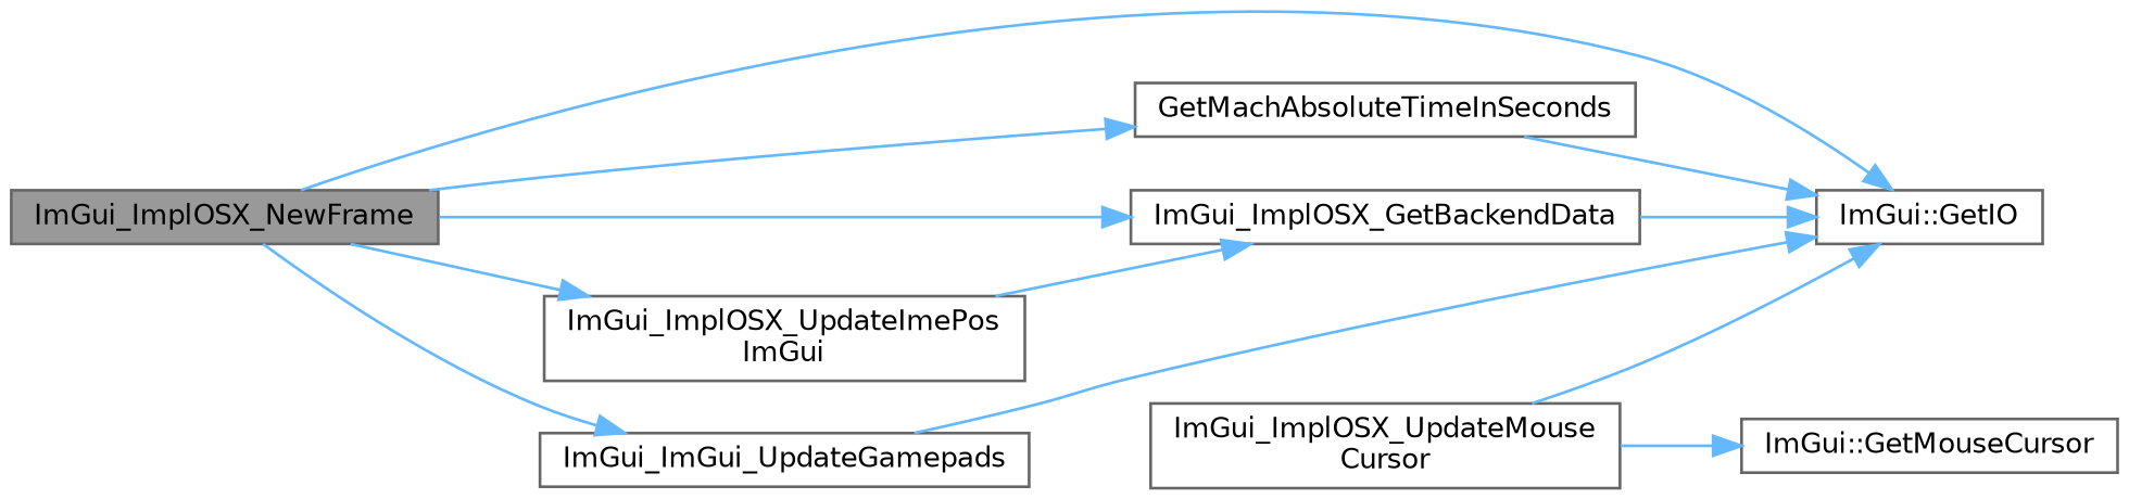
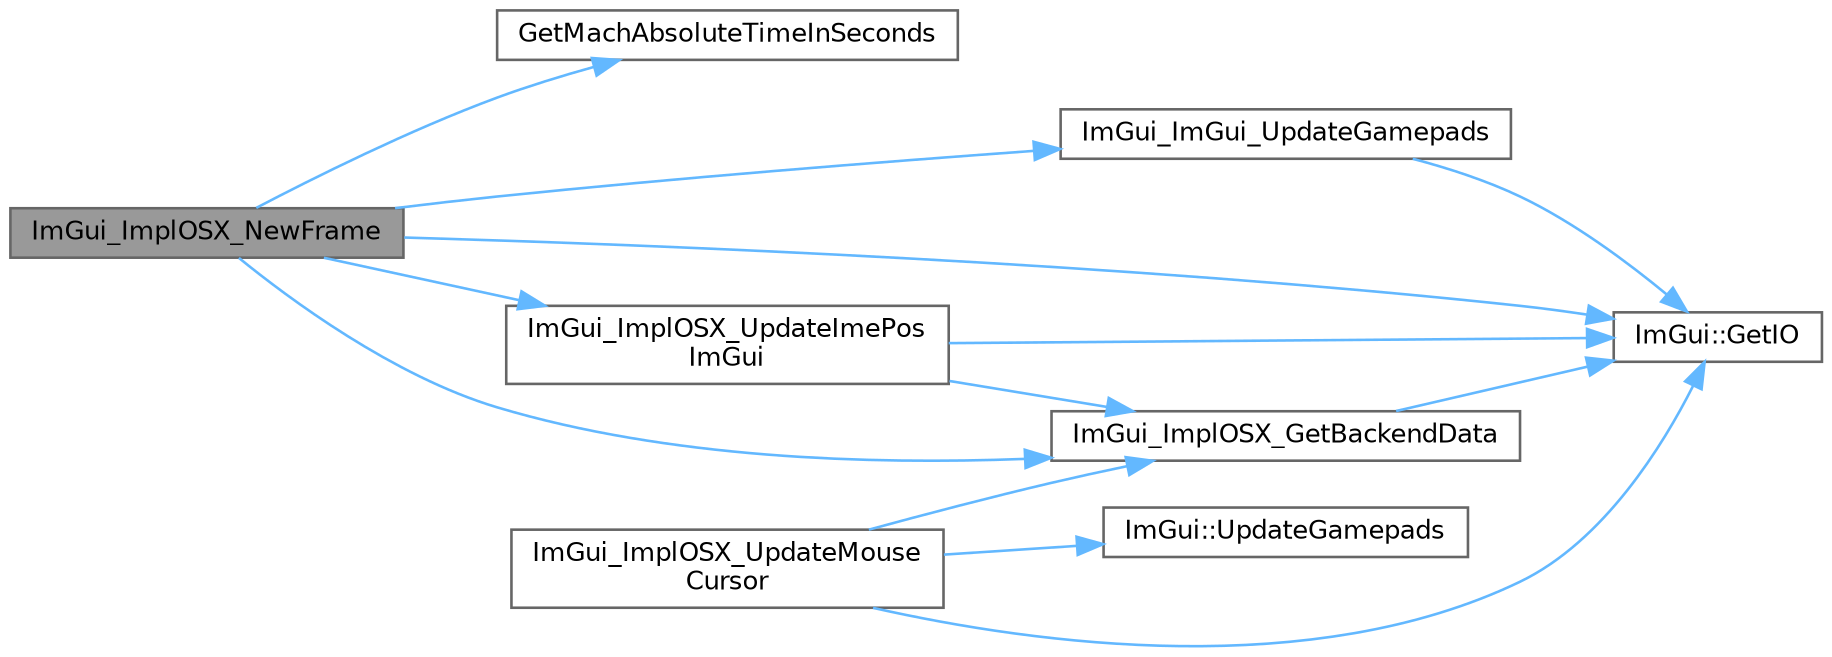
  digraph {
    rankdir=LR
    node [color=grey40 fillcolor=white fontname=Helvetica fontsize=10 shape=box style=filled]
    edge [color=steelblue1 fontname=Helvetica fontsize=10 labelfontname=Helvetica labelfontsize=10 style=solid]
    n1 [color=gray40 fillcolor=grey60 fontcolor=black height=0.2 label=ImGui_ImplOSX_NewFrame width=0.4]
    n2 [height=0.2 label="ImGui::GetIO" width=0.4]
    n3 [height=0.2 label=GetMachAbsoluteTimeInSeconds width=0.4]
    n4 [height=0.2 label=ImGui_ImplOSX_GetBackendData width=0.4]
    n5 [height=0.2 label=ImGui_ImGui_UpdateGamepads width=0.4]
    n6 [height=0.2 label="ImGui_ImplOSX_UpdateImePos\lImGui" width=0.4]
    n7 [height=0.2 label="ImGui_ImplOSX_UpdateMouse\lCursor" width=0.4]
-   n8 [height=0.2 label="ImGui::GetMouseCursor" width=0.4]
+   n8 [height=0.2 label="ImGui::UpdateGamepads" width=0.4]
    n1 -> n2
    n1 -> n3
    n1 -> n4
    n1 -> n5
    n1 -> n6
    n4 -> n2
    n5 -> n2
-   n3 -> n2
+   n6 -> n2
    n6 -> n4
    n7 -> n2
+   n7 -> n4
    n7 -> n8
  }
